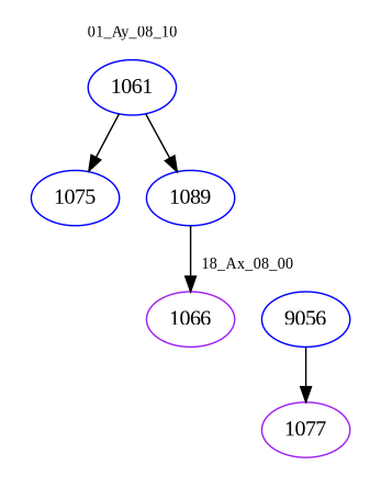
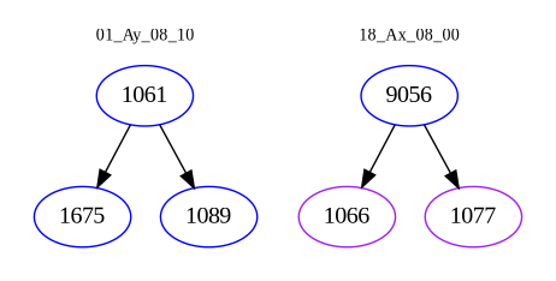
  digraph {
    fontname="Liberation Serif"
    node [color=blue fontname="Liberation Serif"]
    edge [color=black fontname="Liberation Serif"]
    n1 [label=1061]
-   n2 [label=1075]
+   n2 [label=1675]
    n3 [label=1089]
    n4 [label=9056]
    n5 [color=purple label=1066]
    n6 [color=purple label=1077]
    subgraph cluster_1 {
      color=white
      fontsize=10
      label="01_Ay_08_10"
      n1
      n2
      n3
    }
    subgraph cluster_2 {
      color=white
      fontsize=10
      label="18_Ax_08_00"
      n4
      n5
      n6
    }
    n1 -> n2
    n1 -> n3
-   n3 -> n5
+   n4 -> n5
    n4 -> n6
  }
